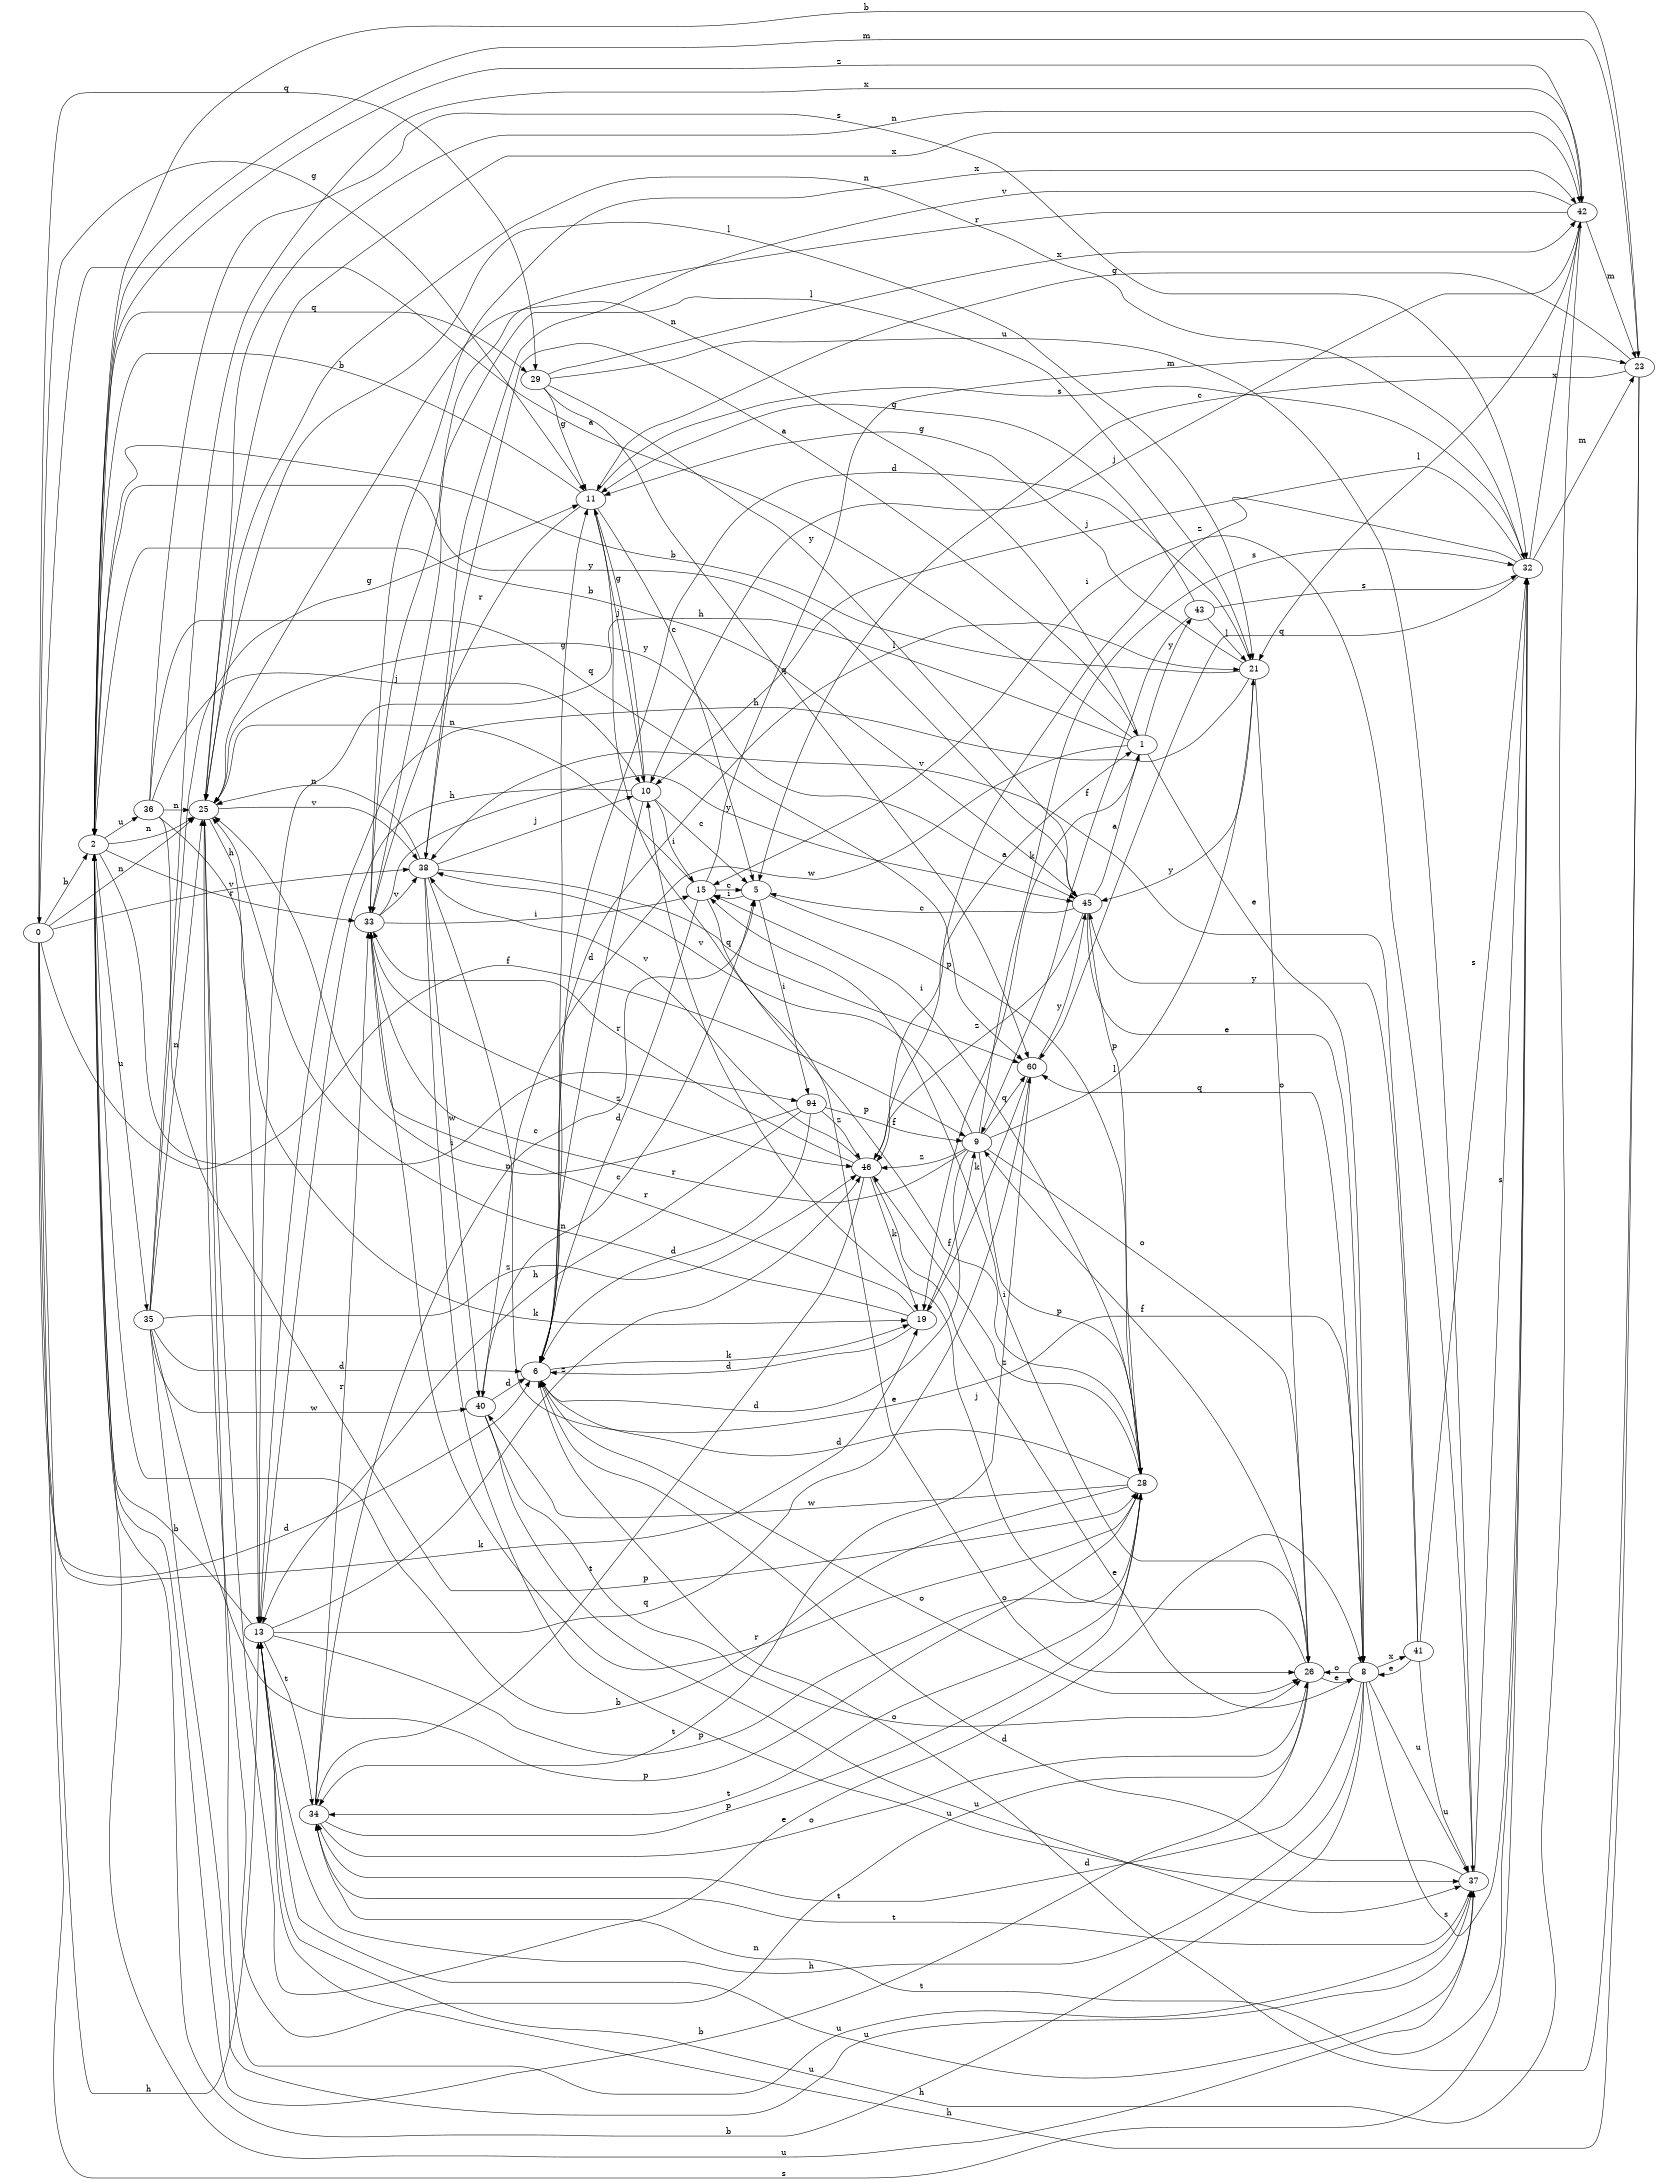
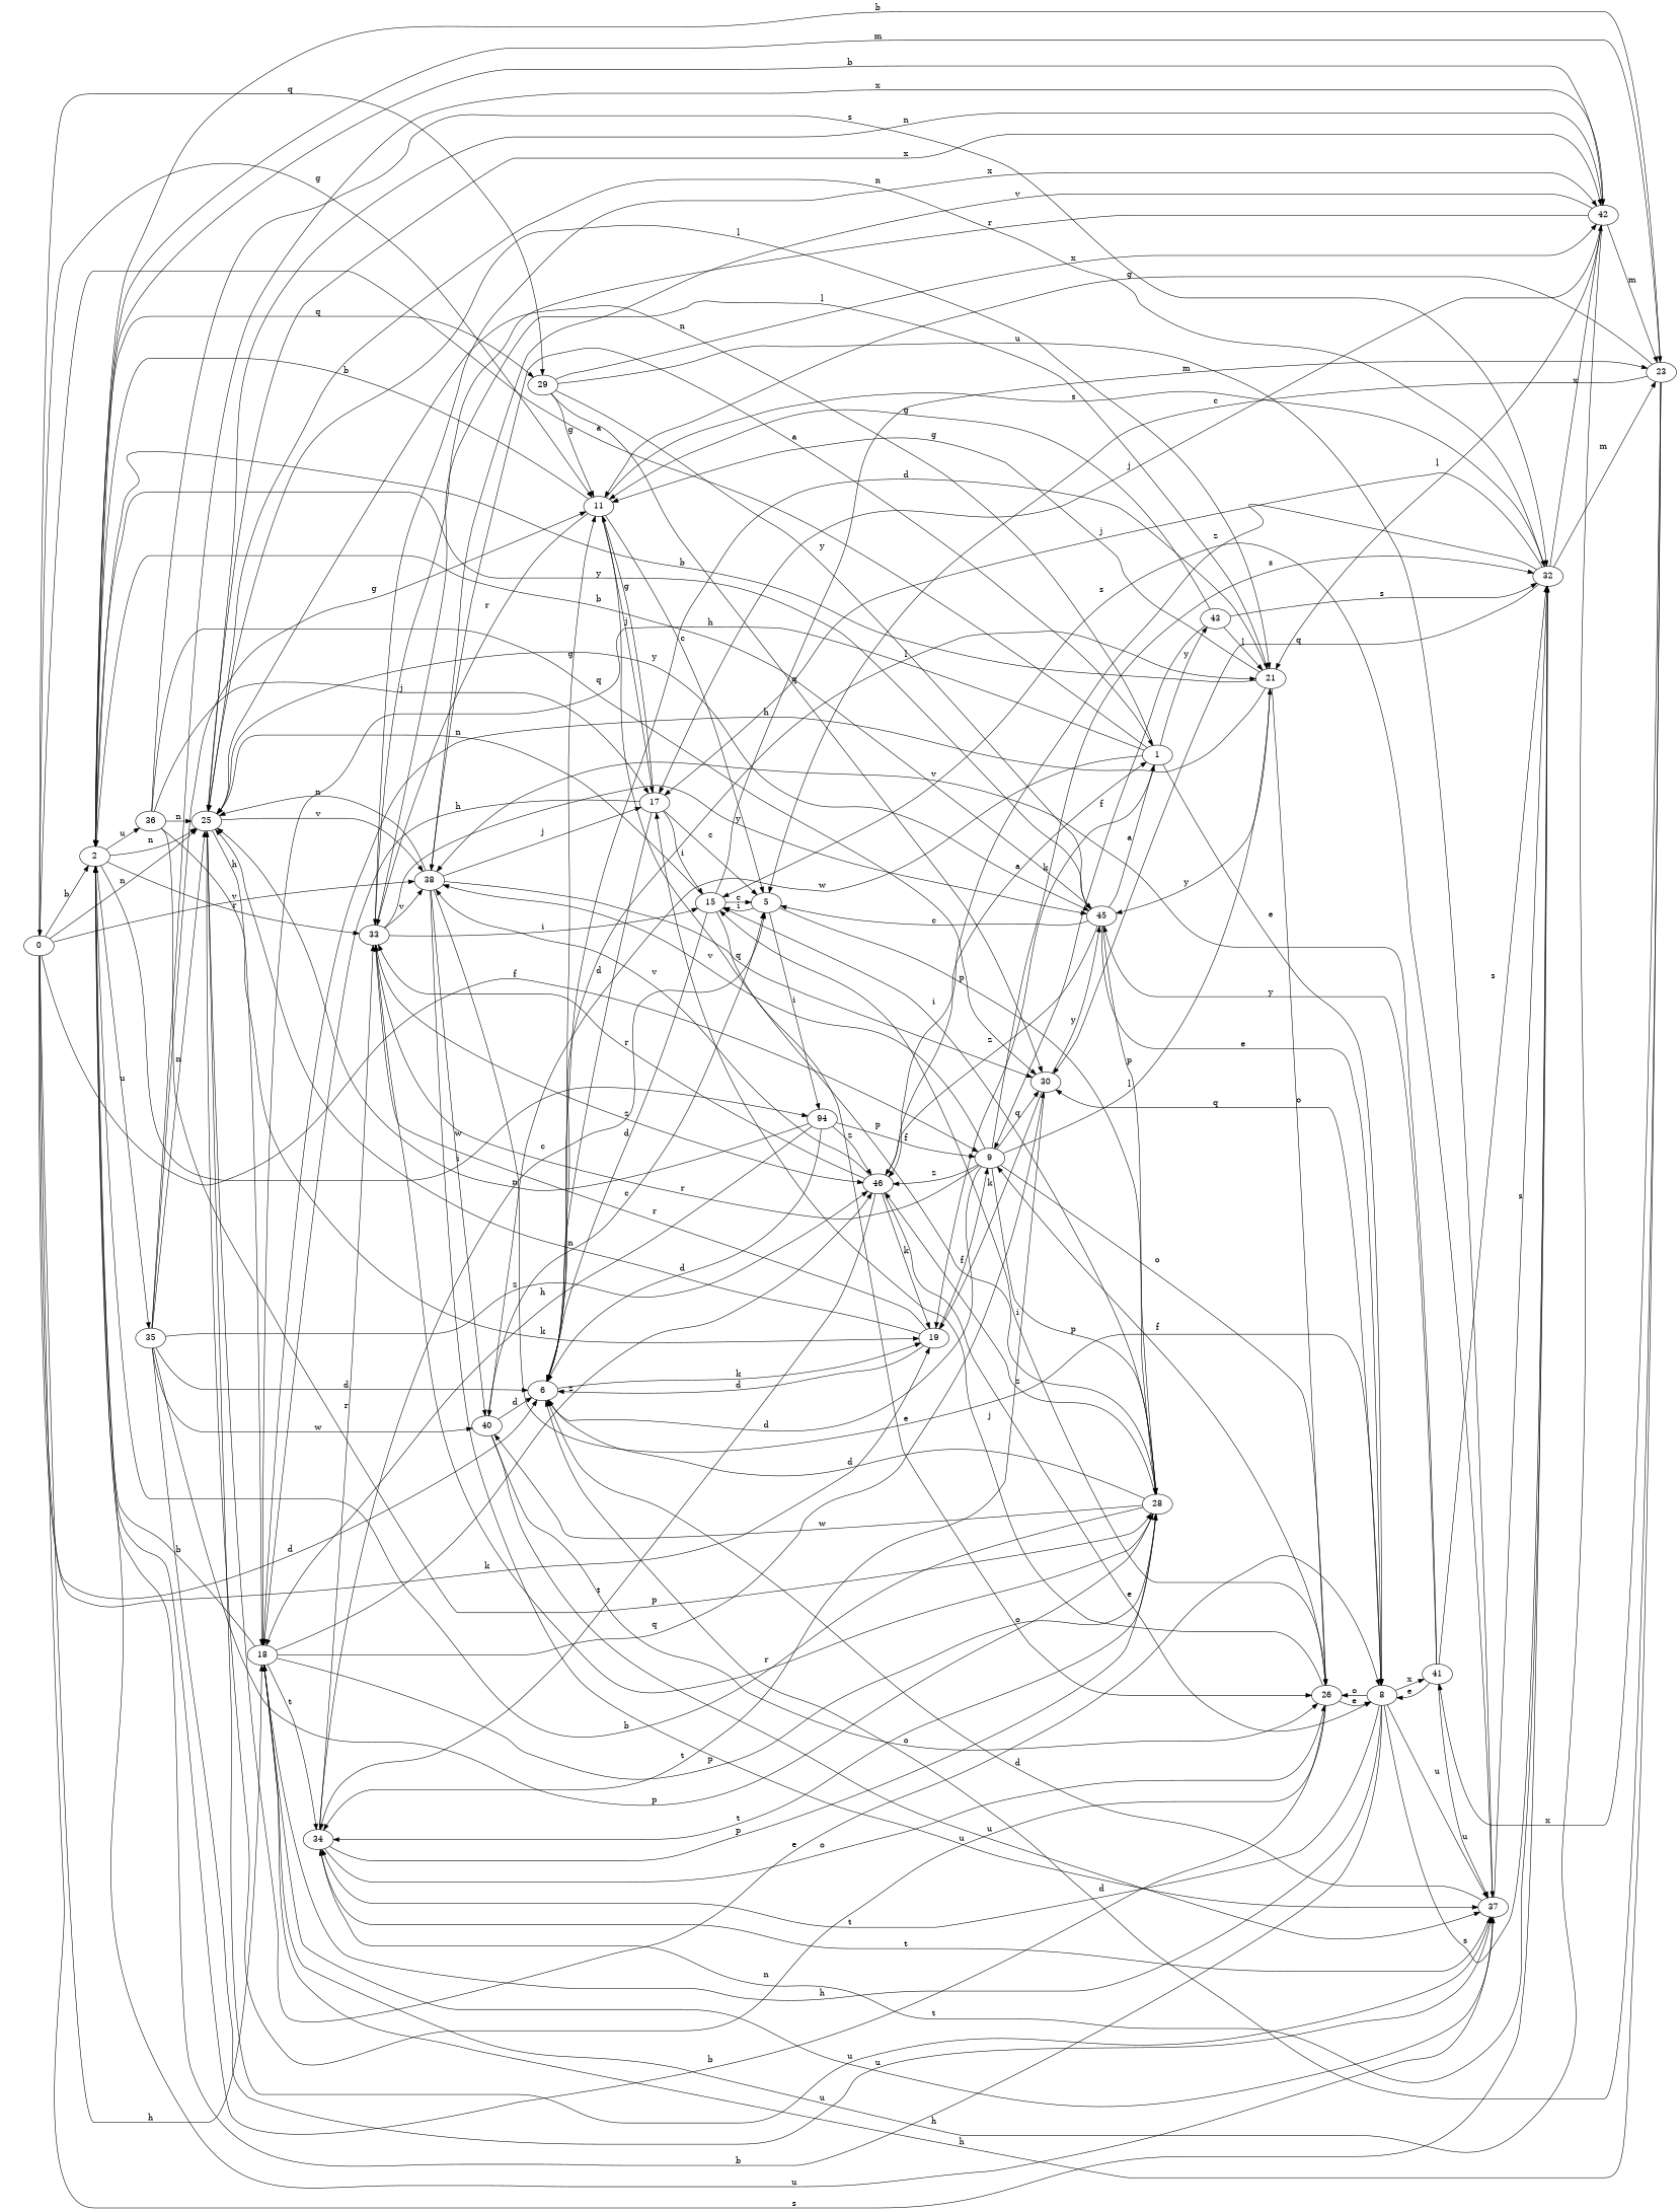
  strict digraph {
    rankdir=LR
    0
    2
    6
    9
    11
-   13
+   13 [label=18]
    19
    25
    29
    32
    38
    n12 [label=94]
    23
    n14 [label=33]
    35
    36
    37
    45
    21
    26
    28
-   30 [label=60]
+   30
    46
    5
-   17 [label=10]
+   17
    34
    8
    42
    1
    40
    43
    41
    15
    0 -> 2 [label=b]
    0 -> 6 [label=d]
    0 -> 9 [label=f]
    0 -> 11 [label=g]
    0 -> 13 [label=h]
    0 -> 19 [label=k]
    0 -> 25 [label=n]
    0 -> 29 [label=q]
    0 -> 32 [label=s]
    0 -> 38 [label=v]
    2 -> 25 [label=n]
    2 -> 29 [label=q]
    2 -> n12 [label=i]
    2 -> 23 [label=m]
    2 -> n14 [label=r]
    2 -> 35 [label=u]
    2 -> 36 [label=u]
    2 -> 37 [label=u]
    2 -> 45 [label=y]
    6 -> 11 [label=g]
    6 -> 19 [label=k]
    6 -> 21 [label=l]
-   6 -> 26 [label=o]
    9 -> 6 [label=d]
    9 -> 32 [label=s]
    9 -> 38 [label=v]
    9 -> n14 [label=r]
    9 -> 21 [label=l]
    9 -> 26 [label=o]
    9 -> 28 [label=p]
    9 -> 30 [label=q]
    9 -> 46 [label=z]
    11 -> 2 [label=b]
    11 -> 32 [label=s]
    11 -> n14 [label=r]
    11 -> 28 [label=p]
    11 -> 5 [label=c]
    11 -> 17 [label=j]
    13 -> 2 [label=b]
    13 -> 37 [label=u]
    13 -> 28 [label=p]
    13 -> 30 [label=q]
    13 -> 46 [label=z]
    13 -> 34 [label=t]
    19 -> 6 [label=d]
    19 -> 9 [label=f]
    19 -> 25 [label=n]
    19 -> n14 [label=r]
    25 -> 13 [label=h]
    25 -> 38 [label=v]
    25 -> 37 [label=u]
    25 -> 45 [label=y]
    25 -> 21 [label=l]
    25 -> 8 [label=e]
    25 -> 42 [label=x]
    29 -> 11 [label=g]
    29 -> 37 [label=u]
    29 -> 45 [label=y]
    29 -> 30 [label=q]
    29 -> 42 [label=x]
    32 -> 25 [label=n]
    32 -> 23 [label=m]
    32 -> 30 [label=q]
    32 -> 46 [label=z]
    32 -> 17 [label=j]
    32 -> 34 [label=t]
    32 -> 42 [label=x]
    38 -> 25 [label=n]
    38 -> 37 [label=u]
    38 -> 30 [label=q]
    38 -> 17 [label=j]
    38 -> 8 [label=e]
    38 -> 1 [label=a]
    38 -> 40 [label=w]
    n12 -> 6 [label=d]
    n12 -> 9 [label=f]
    n12 -> 13 [label=h]
    n12 -> 25 [label=n]
    n12 -> 46 [label=z]
    23 -> 2 [label=b]
    23 -> 6 [label=d]
    23 -> 11 [label=g]
    23 -> 13 [label=h]
    23 -> 5 [label=c]
+   23 -> 41 [label=x]
    n14 -> 38 [label=v]
    n14 -> 45 [label=y]
    n14 -> 21 [label=l]
    n14 -> 46 [label=z]
    n14 -> 42 [label=x]
    n14 -> 15 [label=i]
    35 -> 6 [label=d]
    35 -> 11 [label=g]
    35 -> 25 [label=n]
    35 -> 37 [label=u]
    35 -> 28 [label=p]
    35 -> 46 [label=z]
    35 -> 42 [label=x]
    35 -> 40 [label=w]
    36 -> 19 [label=k]
    36 -> 25 [label=n]
    36 -> 32 [label=s]
    36 -> 28 [label=p]
    36 -> 30 [label=q]
    36 -> 17 [label=j]
    37 -> 6 [label=d]
    37 -> 32 [label=s]
    37 -> 34 [label=t]
-   37 -> 15 [label=i]
+   37 -> 15 [label=s]
    45 -> 2 [label=b]
    45 -> 28 [label=p]
    45 -> 46 [label=z]
    45 -> 5 [label=c]
    45 -> 8 [label=e]
    45 -> 1 [label=a]
    21 -> 2 [label=b]
    21 -> 6 [label=d]
    21 -> 11 [label=g]
    21 -> 13 [label=h]
    21 -> 45 [label=y]
    21 -> 26 [label=o]
    26 -> 2 [label=b]
    26 -> 9 [label=f]
    26 -> 25 [label=n]
    26 -> 17 [label=j]
    26 -> 8 [label=e]
    26 -> 15 [label=i]
    28 -> 2 [label=b]
    28 -> 6 [label=d]
    28 -> n14 [label=r]
    28 -> 46 [label=z]
    28 -> 34 [label=t]
    28 -> 40 [label=w]
    28 -> 15 [label=i]
    30 -> 19 [label=k]
    30 -> 45 [label=y]
    30 -> 34 [label=t]
    46 -> 19 [label=k]
    46 -> 38 [label=v]
    46 -> n14 [label=r]
    46 -> 34 [label=t]
    46 -> 8 [label=e]
    46 -> 1 [label=a]
    5 -> n12 [label=i]
    5 -> 28 [label=p]
    5 -> 15 [label=i]
    17 -> 6 [label=d]
    17 -> 11 [label=g]
    17 -> 13 [label=h]
    17 -> 5 [label=c]
    17 -> 15 [label=i]
    34 -> n14 [label=r]
    34 -> 26 [label=o]
    34 -> 28 [label=p]
    34 -> 5 [label=c]
    8 -> 2 [label=b]
    8 -> 13 [label=h]
    8 -> 32 [label=s]
    8 -> 37 [label=u]
    8 -> 26 [label=o]
    8 -> 30 [label=q]
    8 -> 34 [label=t]
    8 -> 41 [label=x]
-   42 -> 2 [label=z]
+   42 -> 2 [label=b]
    42 -> 13 [label=h]
    42 -> 25 [label=n]
    42 -> 38 [label=v]
    42 -> 23 [label=m]
    42 -> n14 [label=r]
    42 -> 21 [label=l]
    42 -> 17 [label=j]
    1 -> 0 [label=a]
    1 -> 13 [label=h]
    1 -> 19 [label=k]
    1 -> 25 [label=n]
    1 -> 8 [label=e]
    1 -> 40 [label=w]
    1 -> 43 [label=y]
    40 -> 6 [label=d]
    40 -> 37 [label=u]
    40 -> 26 [label=o]
    40 -> 5 [label=c]
    43 -> 9 [label=f]
    43 -> 11 [label=g]
    43 -> 32 [label=s]
    43 -> 21 [label=l]
    41 -> 32 [label=s]
    41 -> 38 [label=v]
    41 -> 37 [label=u]
    41 -> 45 [label=y]
    41 -> 8 [label=e]
    15 -> 6 [label=d]
    15 -> 25 [label=n]
    15 -> 23 [label=m]
    15 -> 26 [label=o]
    15 -> 5 [label=c]
  }
